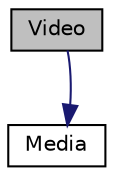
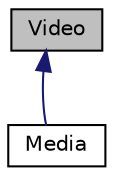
  digraph {
    node [color=black fontname=Helvetica fontsize=10 shape=record style=filled]
    n1 [fillcolor=grey75 fontcolor=black height=0.2 label=Video width=0.4]
    n2 [fillcolor=white height=0.2 label=Media width=0.4]
-   n2 -> n1 [color=midnightblue dir=back fontname=Helvetica fontsize=10 labelfontname=Helvetica labelfontsize=10 style=solid]
+   n1 -> n2 [color=midnightblue dir=back fontname=Helvetica fontsize=10 labelfontname=Helvetica labelfontsize=10 style=solid]
  }
